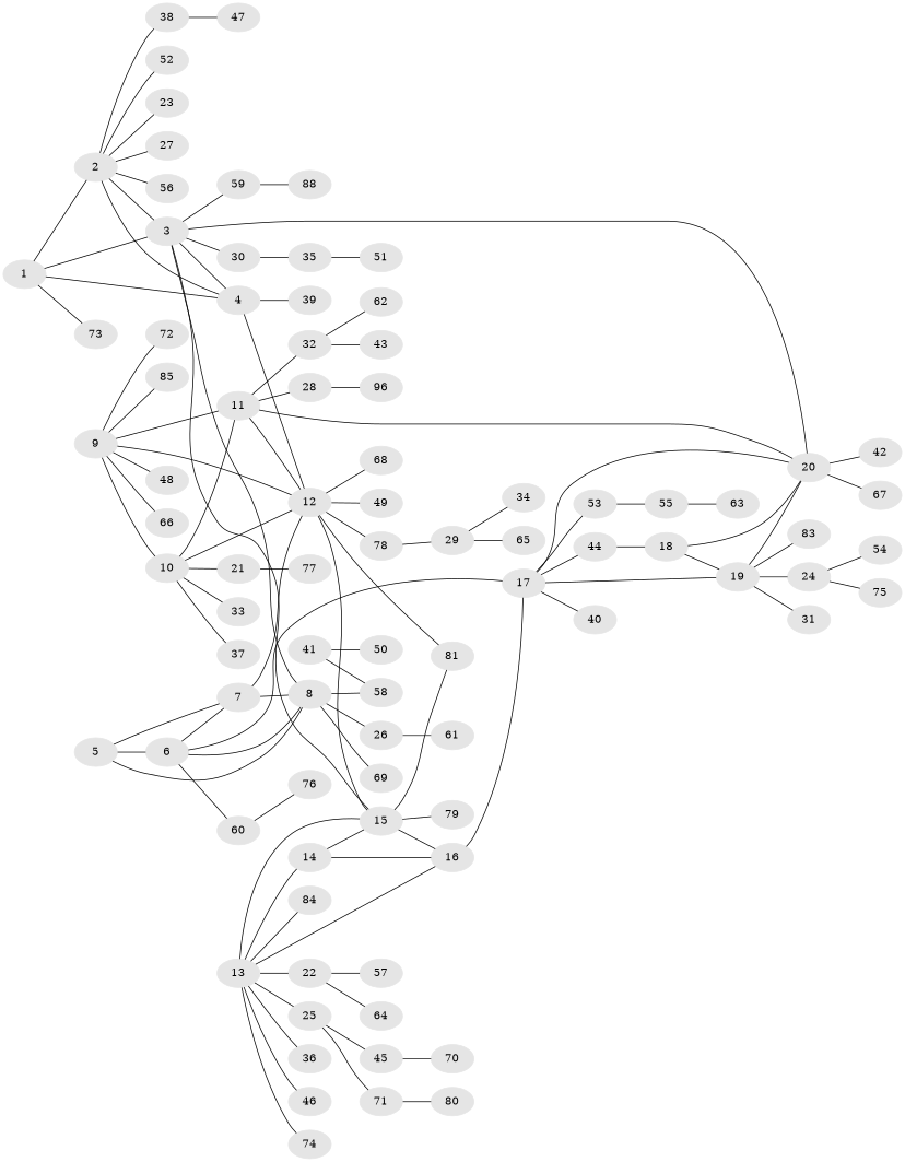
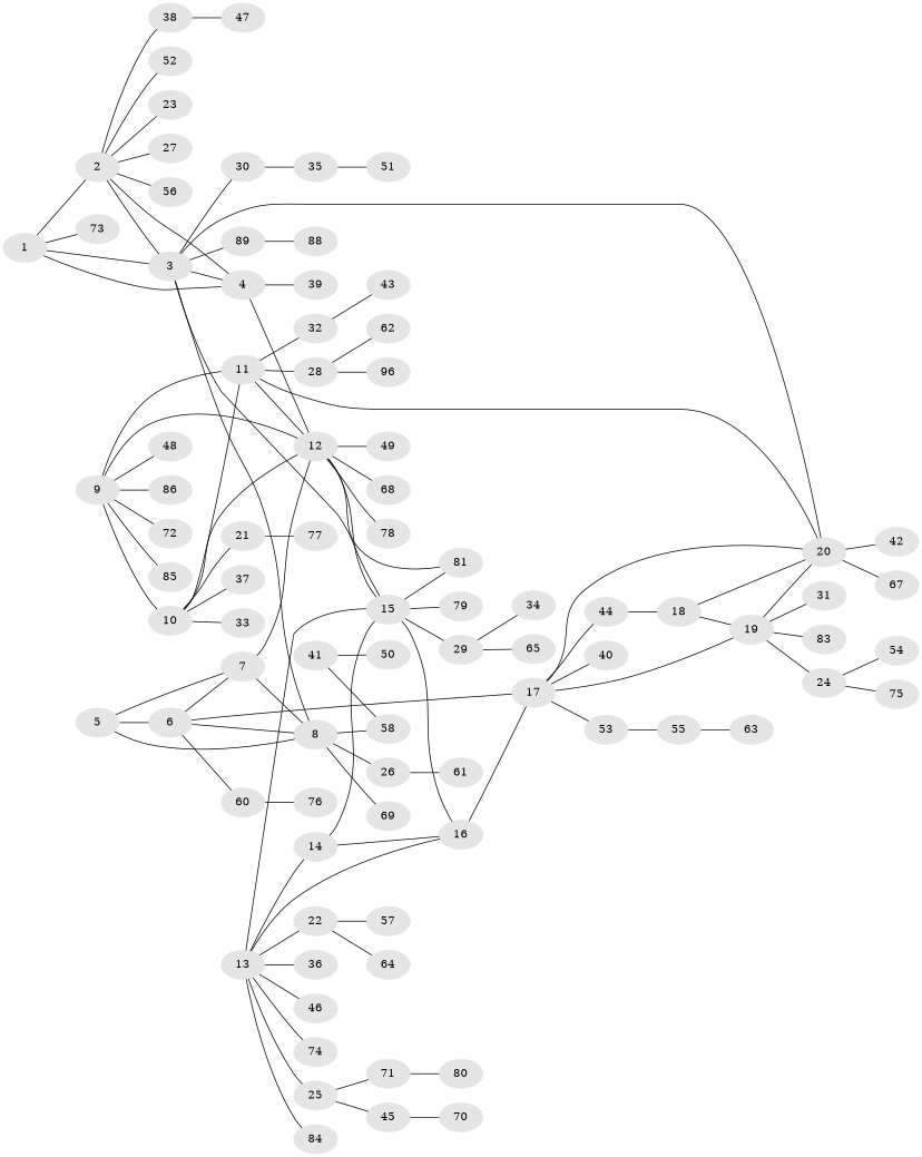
  graph {
    rankdir=LR
    node [color=gray90 style=filled]
    1
    2
    3
    4
    73
    52
    23
    27
    38
    56
    8
    15
    20
    30
-   59
+   59 [label=89]
    12
    39
    47
    26
    58
    69
    81
    16
    29
    79
    42
    67
    35
    n29 [label=88]
    49
    68
    78
    5
    6
    7
    17
    60
    19
    40
    44
    53
    76
    61
    9
    10
    11
    48
-   66
+   66 [label=86]
    72
    85
    21
    33
    37
    28
    32
    77
    62
    n58 [label=96]
    43
    13
    14
    22
    25
    36
    46
    74
    84
    57
    64
    45
    71
    34
    65
    18
    24
    31
    83
    55
    54
    75
    41
    50
    70
    80
    51
    63
    1 -- 2
    1 -- 3
    1 -- 4
    1 -- 73
    2 -- 3
    2 -- 4
    2 -- 52
    2 -- 23
    2 -- 27
    2 -- 38
    2 -- 56
    3 -- 4
    3 -- 8
    3 -- 15
    3 -- 20
    3 -- 30
    3 -- 59
    4 -- 12
    4 -- 39
    38 -- 47
    8 -- 26
    8 -- 58
    8 -- 69
    15 -- 81
    15 -- 16
-   78 -- 29
+   15 -- 29
    15 -- 79
    20 -- 42
    20 -- 67
    30 -- 35
    59 -- n29
    12 -- 15
    12 -- 81
    12 -- 49
    12 -- 68
    12 -- 78
    26 -- 61
    16 -- 17
    29 -- 34
    29 -- 65
    35 -- 51
    5 -- 8
    5 -- 6
    5 -- 7
    6 -- 8
    6 -- 7
    6 -- 17
    6 -- 60
    7 -- 8
    7 -- 12
    17 -- 20
    17 -- 19
    17 -- 40
    17 -- 44
    17 -- 53
    60 -- 76
    19 -- 20
    19 -- 24
    19 -- 31
    19 -- 83
    44 -- 18
    53 -- 55
    9 -- 12
    9 -- 10
    9 -- 11
    9 -- 48
    9 -- 66
    9 -- 72
    9 -- 85
    10 -- 12
    10 -- 11
    10 -- 21
    10 -- 33
    10 -- 37
    11 -- 20
    11 -- 12
    11 -- 28
    11 -- 32
    21 -- 77
-   32 -- 62
+   28 -- 62
    28 -- n58
    32 -- 43
    13 -- 15
    13 -- 16
    13 -- 14
    13 -- 22
    13 -- 25
    13 -- 36
    13 -- 46
    13 -- 74
    13 -- 84
    14 -- 15
    14 -- 16
    22 -- 57
    22 -- 64
    25 -- 45
    25 -- 71
    45 -- 70
    71 -- 80
    18 -- 20
    18 -- 19
    24 -- 54
    24 -- 75
    55 -- 63
    41 -- 58
    41 -- 50
  }
